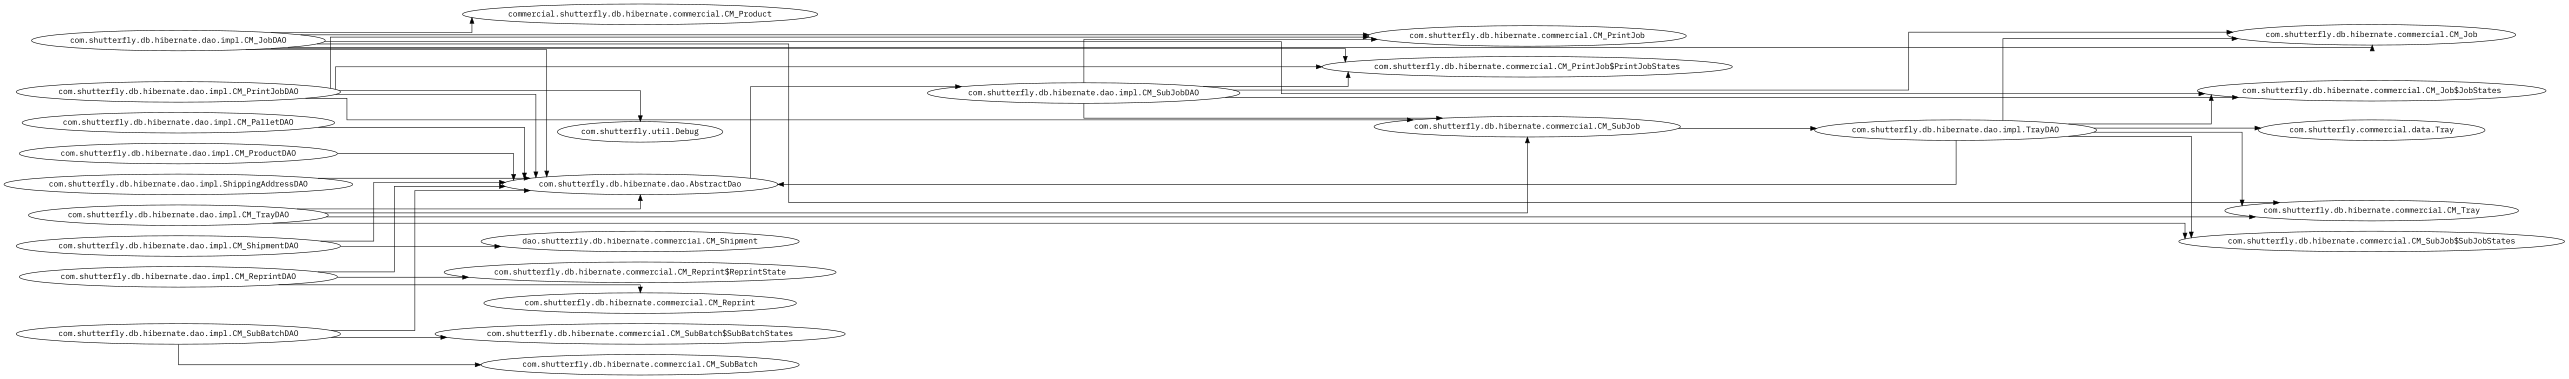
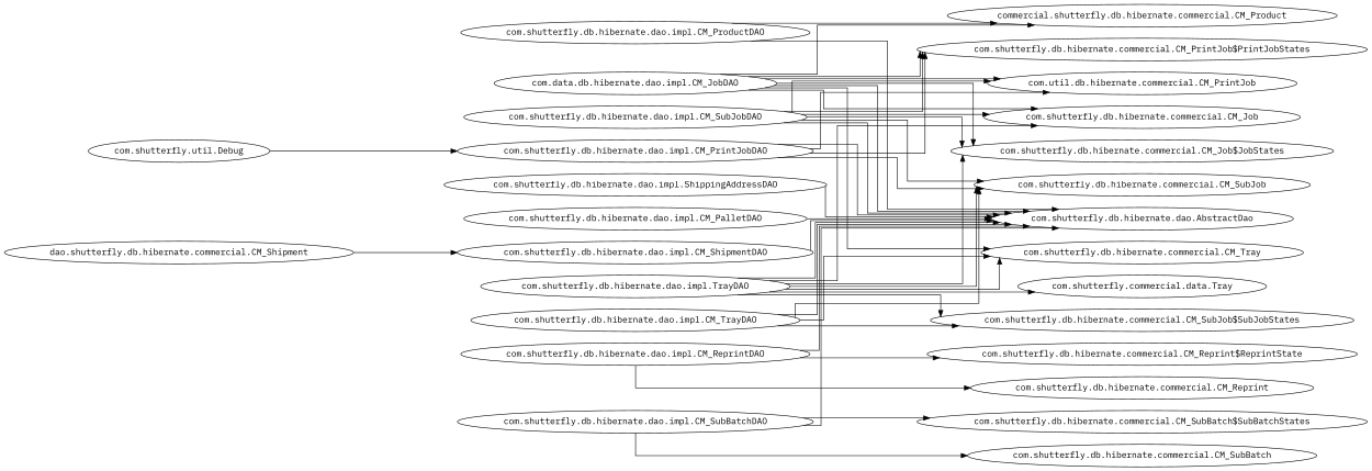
  digraph {
    concentrate=true
    fontname="IBM Plex Mono"
    rankdir=LR
    ranksep=2.0
    splines=ortho
    node [fontname="IBM Plex Mono"]
    edge [fontname="IBM Plex Mono"]
-   "com.shutterfly.db.hibernate.dao.impl.CM_JobDAO"
+   "com.shutterfly.db.hibernate.dao.impl.CM_JobDAO" [label="com.data.db.hibernate.dao.impl.CM_JobDAO"]
    "com.shutterfly.db.hibernate.dao.AbstractDao"
    "com.shutterfly.db.hibernate.commercial.CM_Job"
    "com.shutterfly.db.hibernate.commercial.CM_Job$JobStates"
    "com.shutterfly.db.hibernate.commercial.CM_Tray"
    n6 [label="commercial.shutterfly.db.hibernate.commercial.CM_Product"]
    "com.shutterfly.db.hibernate.commercial.CM_PrintJob$PrintJobStates"
-   "com.shutterfly.db.hibernate.commercial.CM_PrintJob"
+   "com.shutterfly.db.hibernate.commercial.CM_PrintJob" [label="com.util.db.hibernate.commercial.CM_PrintJob"]
    "com.shutterfly.db.hibernate.dao.impl.CM_PalletDAO"
    "com.shutterfly.db.hibernate.dao.impl.CM_PrintJobDAO"
    "com.shutterfly.db.hibernate.commercial.CM_SubJob"
    "com.shutterfly.util.Debug"
    "com.shutterfly.db.hibernate.dao.impl.CM_ProductDAO"
    "com.shutterfly.db.hibernate.dao.impl.CM_ReprintDAO"
    "com.shutterfly.db.hibernate.commercial.CM_Reprint$ReprintState"
    "com.shutterfly.db.hibernate.commercial.CM_Reprint"
    "com.shutterfly.db.hibernate.dao.impl.CM_ShipmentDAO"
    n18 [label="dao.shutterfly.db.hibernate.commercial.CM_Shipment"]
    "com.shutterfly.db.hibernate.dao.impl.CM_SubBatchDAO"
    "com.shutterfly.db.hibernate.commercial.CM_SubBatch$SubBatchStates"
    "com.shutterfly.db.hibernate.commercial.CM_SubBatch"
    "com.shutterfly.db.hibernate.dao.impl.CM_SubJobDAO"
    "com.shutterfly.db.hibernate.dao.impl.CM_TrayDAO"
    "com.shutterfly.db.hibernate.commercial.CM_SubJob$SubJobStates"
    "com.shutterfly.db.hibernate.dao.impl.ShippingAddressDAO"
    "com.shutterfly.db.hibernate.dao.impl.TrayDAO"
    "com.shutterfly.commercial.data.Tray"
    "com.shutterfly.db.hibernate.dao.impl.CM_JobDAO" -> "com.shutterfly.db.hibernate.dao.AbstractDao"
    "com.shutterfly.db.hibernate.dao.impl.CM_JobDAO" -> "com.shutterfly.db.hibernate.commercial.CM_Job"
    "com.shutterfly.db.hibernate.dao.impl.CM_JobDAO" -> "com.shutterfly.db.hibernate.commercial.CM_Job$JobStates"
    "com.shutterfly.db.hibernate.dao.impl.CM_JobDAO" -> "com.shutterfly.db.hibernate.commercial.CM_Tray"
    "com.shutterfly.db.hibernate.dao.impl.CM_JobDAO" -> n6
    "com.shutterfly.db.hibernate.dao.impl.CM_JobDAO" -> "com.shutterfly.db.hibernate.commercial.CM_PrintJob$PrintJobStates"
    "com.shutterfly.db.hibernate.dao.impl.CM_JobDAO" -> "com.shutterfly.db.hibernate.commercial.CM_PrintJob"
    "com.shutterfly.db.hibernate.dao.impl.CM_PalletDAO" -> "com.shutterfly.db.hibernate.dao.AbstractDao"
    "com.shutterfly.db.hibernate.dao.impl.CM_PrintJobDAO" -> "com.shutterfly.db.hibernate.dao.AbstractDao"
    "com.shutterfly.db.hibernate.dao.impl.CM_PrintJobDAO" -> "com.shutterfly.db.hibernate.commercial.CM_PrintJob$PrintJobStates"
    "com.shutterfly.db.hibernate.dao.impl.CM_PrintJobDAO" -> "com.shutterfly.db.hibernate.commercial.CM_PrintJob"
    "com.shutterfly.db.hibernate.dao.impl.CM_PrintJobDAO" -> "com.shutterfly.db.hibernate.commercial.CM_SubJob"
-   "com.shutterfly.db.hibernate.dao.impl.CM_PrintJobDAO" -> "com.shutterfly.util.Debug"
+   "com.shutterfly.util.Debug" -> "com.shutterfly.db.hibernate.dao.impl.CM_PrintJobDAO"
    "com.shutterfly.db.hibernate.dao.impl.CM_ProductDAO" -> "com.shutterfly.db.hibernate.dao.AbstractDao"
+   "com.shutterfly.db.hibernate.dao.impl.CM_ProductDAO" -> n6
    "com.shutterfly.db.hibernate.dao.impl.CM_ReprintDAO" -> "com.shutterfly.db.hibernate.dao.AbstractDao"
    "com.shutterfly.db.hibernate.dao.impl.CM_ReprintDAO" -> "com.shutterfly.db.hibernate.commercial.CM_Reprint$ReprintState"
    "com.shutterfly.db.hibernate.dao.impl.CM_ReprintDAO" -> "com.shutterfly.db.hibernate.commercial.CM_Reprint"
    "com.shutterfly.db.hibernate.dao.impl.CM_ShipmentDAO" -> "com.shutterfly.db.hibernate.dao.AbstractDao"
-   "com.shutterfly.db.hibernate.dao.impl.CM_ShipmentDAO" -> n18
+   n18 -> "com.shutterfly.db.hibernate.dao.impl.CM_ShipmentDAO"
    "com.shutterfly.db.hibernate.dao.impl.CM_SubBatchDAO" -> "com.shutterfly.db.hibernate.dao.AbstractDao"
    "com.shutterfly.db.hibernate.dao.impl.CM_SubBatchDAO" -> "com.shutterfly.db.hibernate.commercial.CM_SubBatch$SubBatchStates"
    "com.shutterfly.db.hibernate.dao.impl.CM_SubBatchDAO" -> "com.shutterfly.db.hibernate.commercial.CM_SubBatch"
-   "com.shutterfly.db.hibernate.dao.AbstractDao" -> "com.shutterfly.db.hibernate.dao.impl.CM_SubJobDAO"
+   "com.shutterfly.db.hibernate.dao.impl.CM_SubJobDAO" -> "com.shutterfly.db.hibernate.dao.AbstractDao"
    "com.shutterfly.db.hibernate.dao.impl.CM_SubJobDAO" -> "com.shutterfly.db.hibernate.commercial.CM_Job"
    "com.shutterfly.db.hibernate.dao.impl.CM_SubJobDAO" -> "com.shutterfly.db.hibernate.commercial.CM_Job$JobStates"
    "com.shutterfly.db.hibernate.dao.impl.CM_SubJobDAO" -> "com.shutterfly.db.hibernate.commercial.CM_PrintJob$PrintJobStates"
    "com.shutterfly.db.hibernate.dao.impl.CM_SubJobDAO" -> "com.shutterfly.db.hibernate.commercial.CM_PrintJob"
    "com.shutterfly.db.hibernate.dao.impl.CM_SubJobDAO" -> "com.shutterfly.db.hibernate.commercial.CM_SubJob"
    "com.shutterfly.db.hibernate.dao.impl.CM_TrayDAO" -> "com.shutterfly.db.hibernate.dao.AbstractDao"
    "com.shutterfly.db.hibernate.dao.impl.CM_TrayDAO" -> "com.shutterfly.db.hibernate.commercial.CM_Tray"
    "com.shutterfly.db.hibernate.dao.impl.CM_TrayDAO" -> "com.shutterfly.db.hibernate.commercial.CM_SubJob"
    "com.shutterfly.db.hibernate.dao.impl.CM_TrayDAO" -> "com.shutterfly.db.hibernate.commercial.CM_SubJob$SubJobStates"
    "com.shutterfly.db.hibernate.dao.impl.ShippingAddressDAO" -> "com.shutterfly.db.hibernate.dao.AbstractDao"
    "com.shutterfly.db.hibernate.dao.impl.TrayDAO" -> "com.shutterfly.db.hibernate.dao.AbstractDao"
    "com.shutterfly.db.hibernate.dao.impl.TrayDAO" -> "com.shutterfly.db.hibernate.commercial.CM_Job"
    "com.shutterfly.db.hibernate.dao.impl.TrayDAO" -> "com.shutterfly.db.hibernate.commercial.CM_Job$JobStates"
    "com.shutterfly.db.hibernate.dao.impl.TrayDAO" -> "com.shutterfly.db.hibernate.commercial.CM_Tray"
-   "com.shutterfly.db.hibernate.commercial.CM_SubJob" -> "com.shutterfly.db.hibernate.dao.impl.TrayDAO"
+   "com.shutterfly.db.hibernate.dao.impl.TrayDAO" -> "com.shutterfly.db.hibernate.commercial.CM_SubJob"
    "com.shutterfly.db.hibernate.dao.impl.TrayDAO" -> "com.shutterfly.db.hibernate.commercial.CM_SubJob$SubJobStates"
    "com.shutterfly.db.hibernate.dao.impl.TrayDAO" -> "com.shutterfly.commercial.data.Tray"
  }
